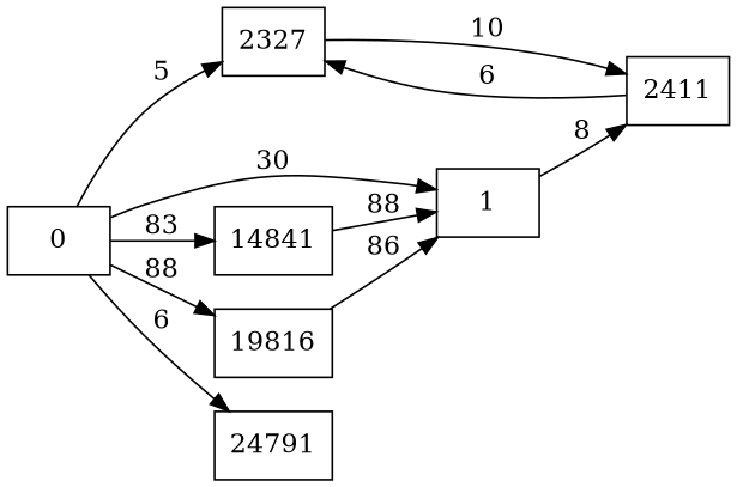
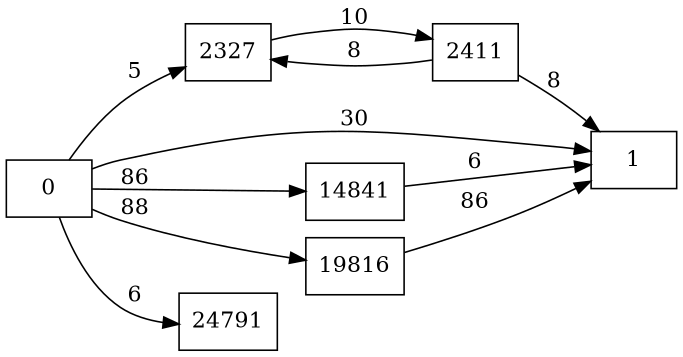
  digraph {
    rankdir=LR
    node [shape=rectangle]
    2327
    2411
    1
    14841
    19816
    0
    24791
    2327 -> 2411 [label=10]
-   2411 -> 2327 [label=6]
-   1 -> 2411 [label=8]
-   14841 -> 1 [label=88]
+   2411 -> 2327 [label=8]
+   2411 -> 1 [label=8]
+   14841 -> 1 [label=6]
    19816 -> 1 [label=86]
    0 -> 2327 [label=5]
    0 -> 1 [label=30]
-   0 -> 14841 [label=83]
+   0 -> 14841 [label=86]
    0 -> 19816 [label=88]
    0 -> 24791 [label=6]
  }
